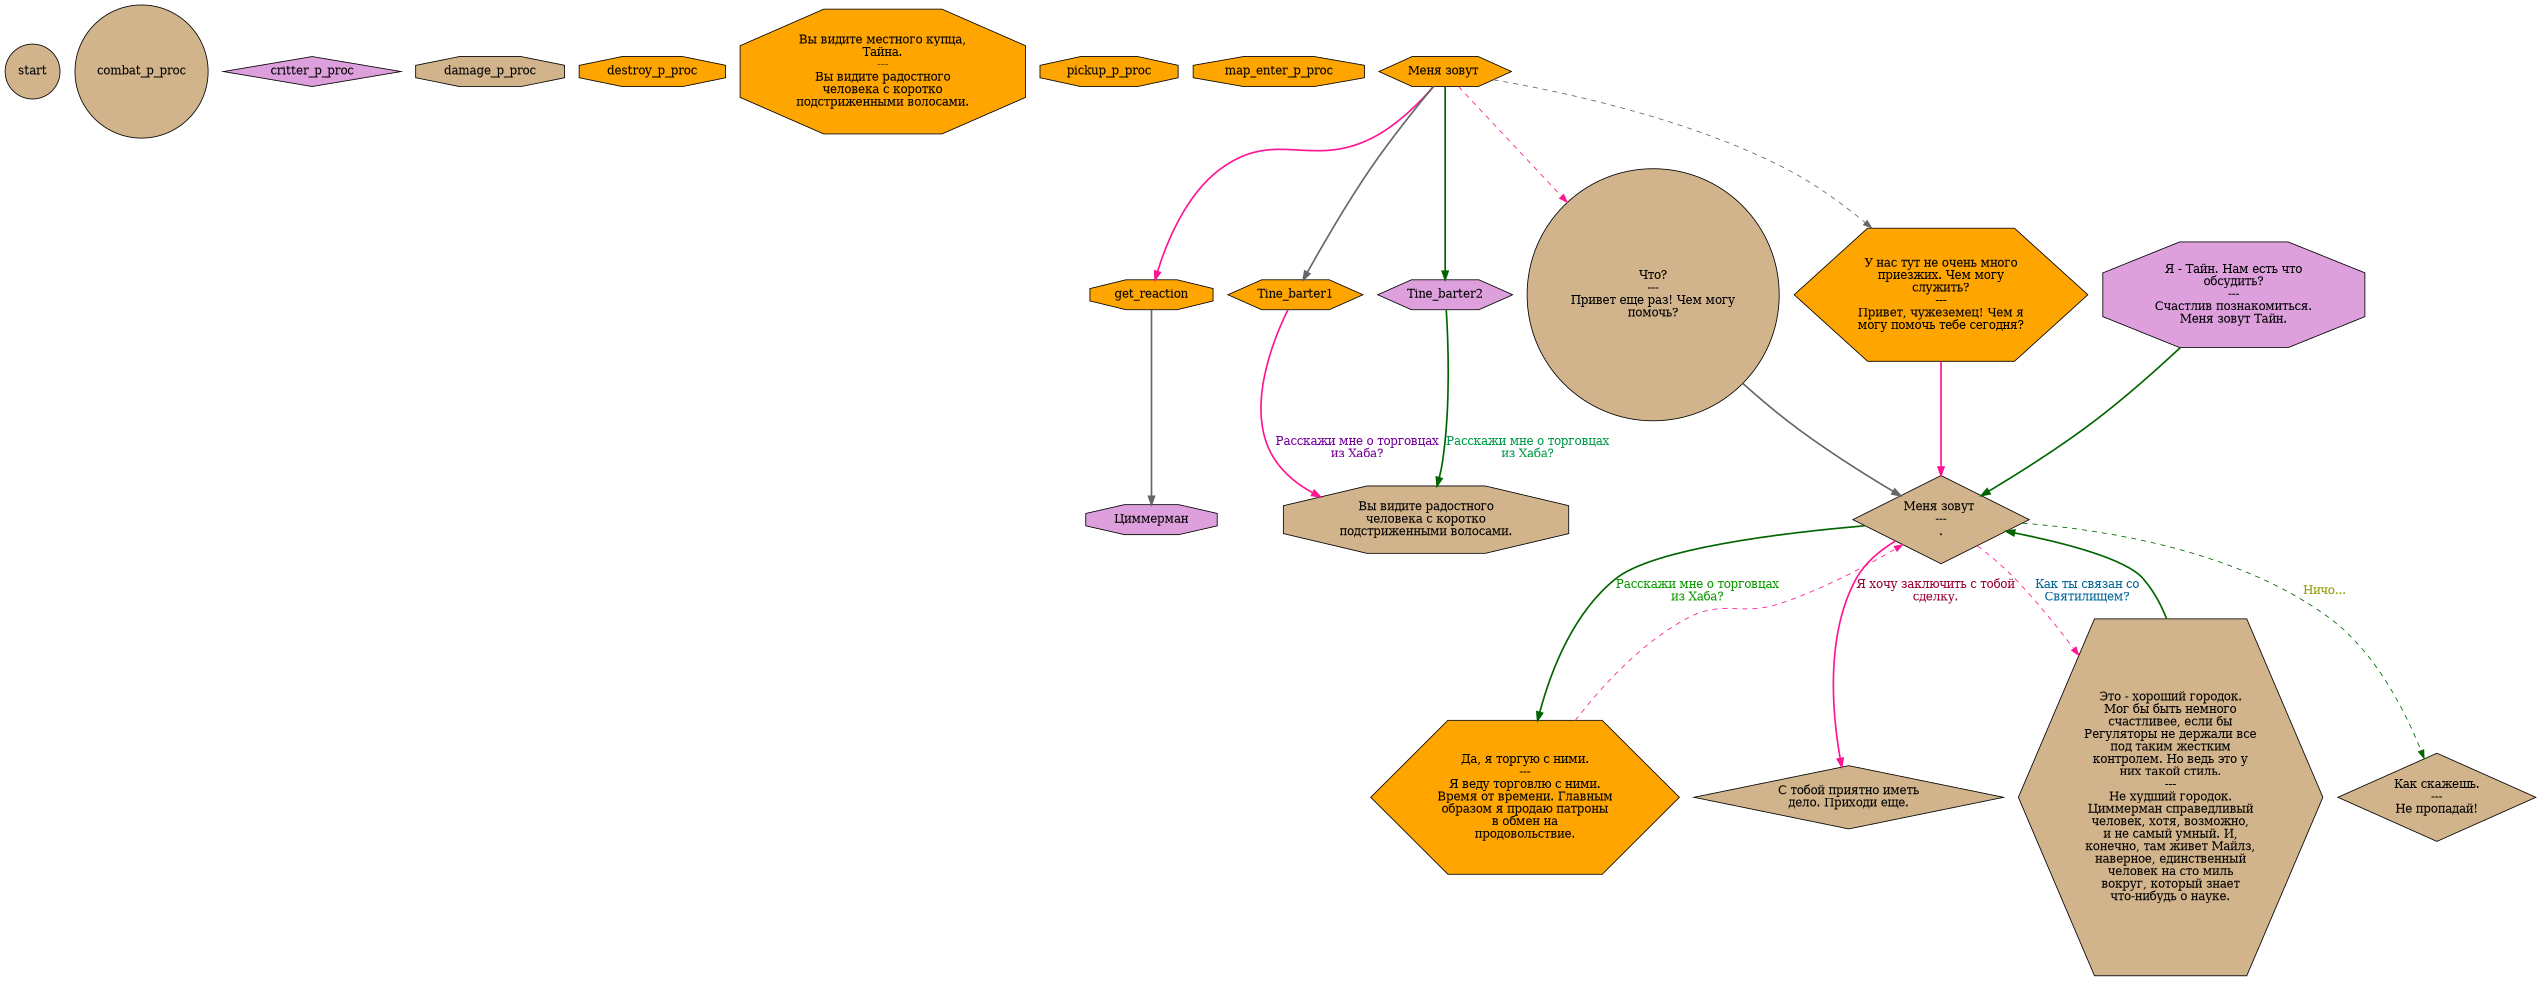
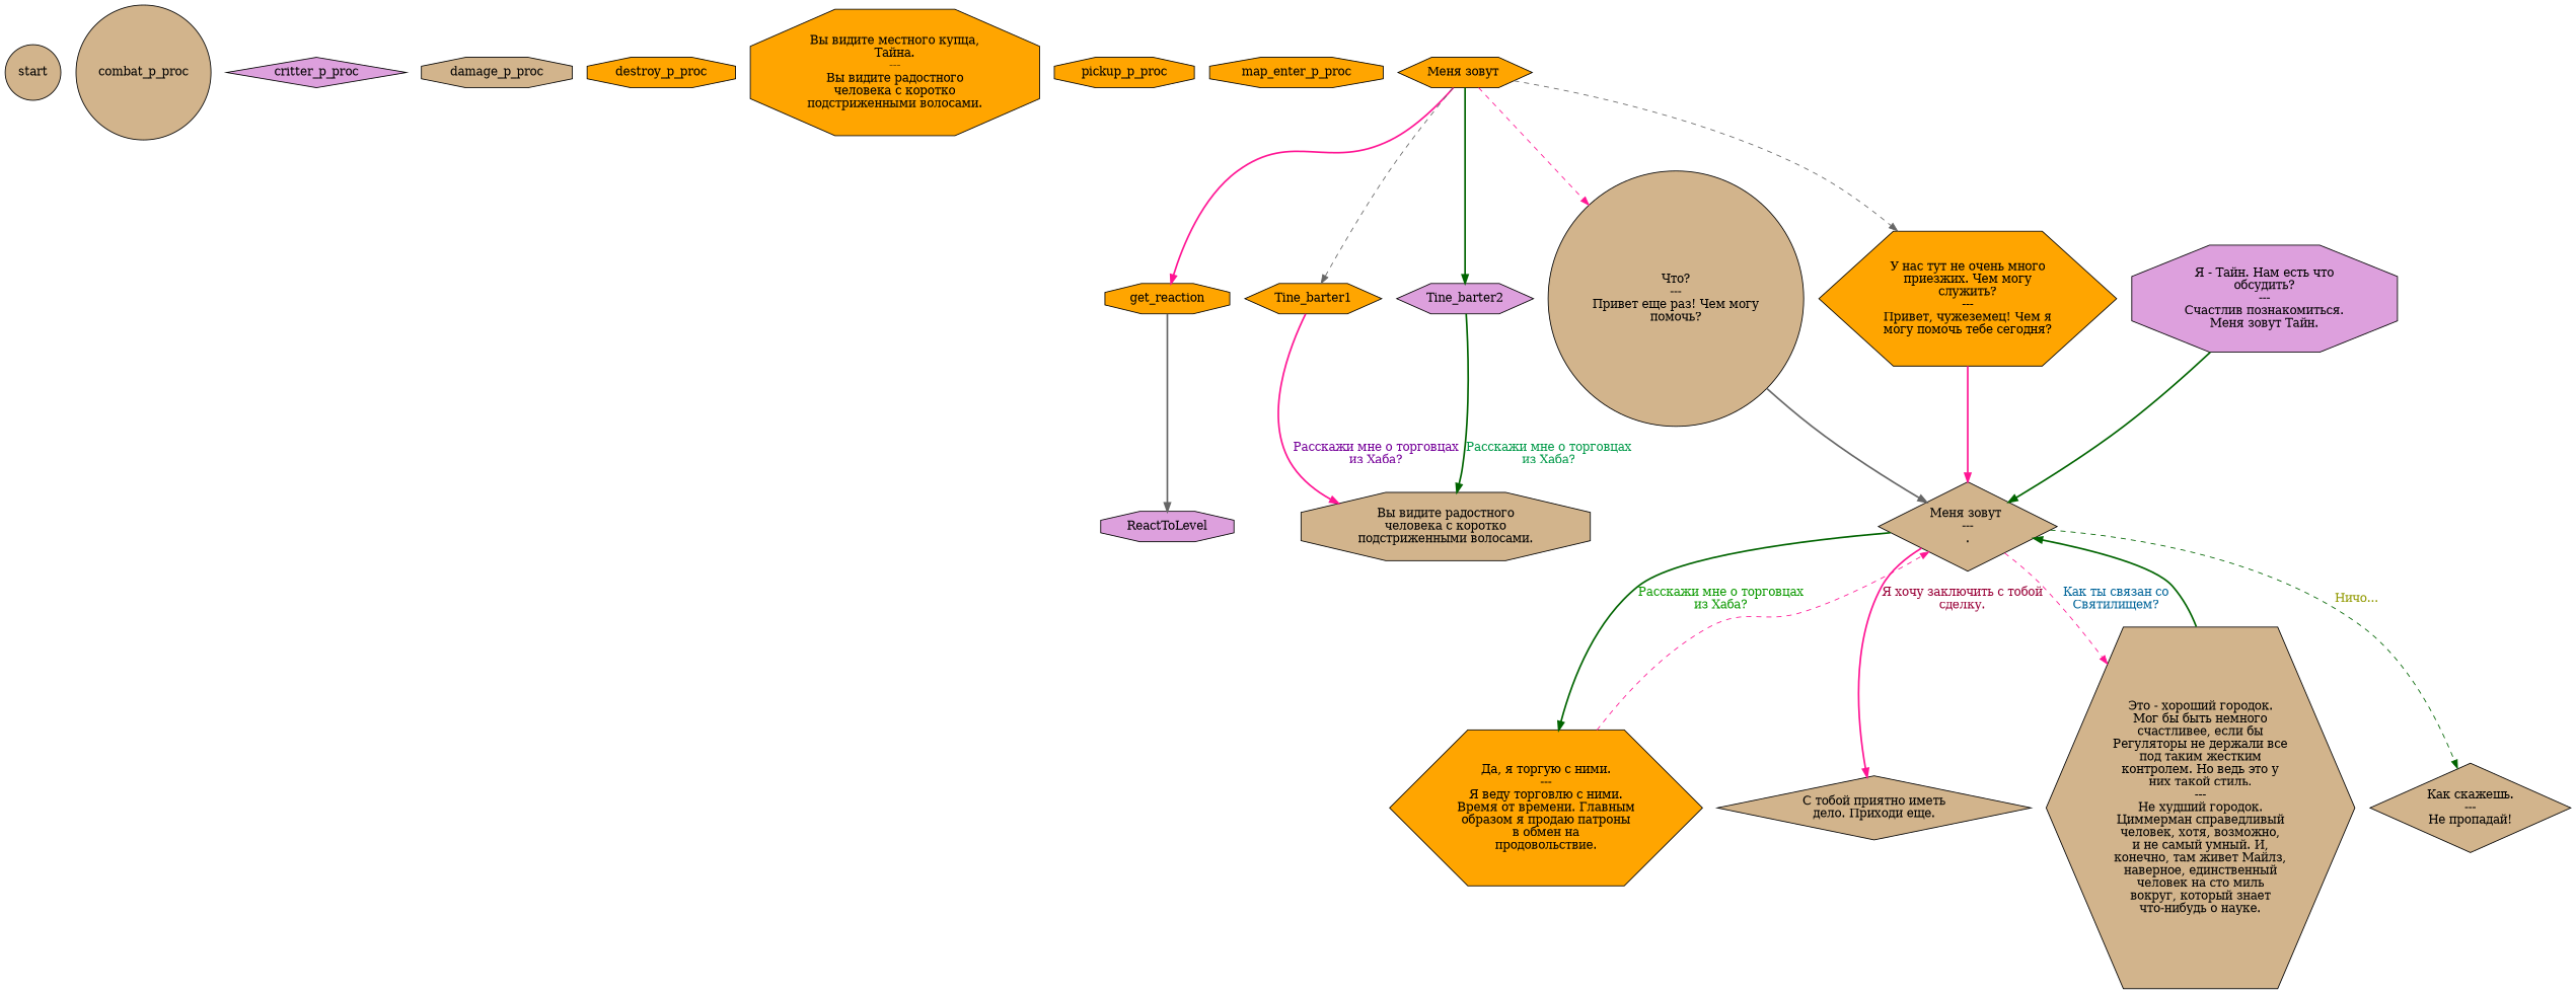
  digraph {
    node [color="#000000" fillcolor=tan shape=octagon style=filled]
    edge [color=deeppink style=bold]
    start [shape=circle]
    combat_p_proc [shape=circle]
    critter_p_proc [fillcolor=plum shape=diamond]
    damage_p_proc
    destroy_p_proc [fillcolor=orange]
    n6 [fillcolor=orange label="Вы видите местного купца,\nТайна.\n---\nВы видите радостного\nчеловека с коротко\nподстриженными волосами."]
    pickup_p_proc [fillcolor=orange]
    map_enter_p_proc [fillcolor=orange]
    n9 [fillcolor=orange label="Меня зовут " shape=hexagon]
    get_reaction [fillcolor=orange]
    Tine_barter1 [fillcolor=orange shape=hexagon]
    Tine_barter2 [fillcolor=plum shape=hexagon]
    n13 [label="Что?\n---\nПривет еще раз! Чем могу\nпомочь?" shape=circle]
    n14 [fillcolor=orange label="У нас тут не очень много\nприезжих. Чем могу\nслужить?\n---\nПривет, чужеземец! Чем я\nмогу помочь тебе сегодня?" shape=hexagon]
-   ReactToLevel [fillcolor=plum label="Циммерман"]
+   ReactToLevel [fillcolor=plum]
    n16 [label="Вы видите радостного\nчеловека с коротко\nподстриженными волосами."]
    n17 [label="Меня зовут \n---\n." shape=diamond]
    n18 [fillcolor=orange label="Да, я торгую с ними.\n---\nЯ веду торговлю с ними.\nВремя от времени. Главным\nобразом я продаю патроны\nв обмен на\nпродовольствие." shape=hexagon]
    n19 [label="С тобой приятно иметь\nдело. Приходи еще." shape=diamond]
    n20 [label="Это - хороший городок.\nМог бы быть немного\nсчастливее, если бы\nРегуляторы не держали все\nпод таким жестким\nконтролем. Но ведь это у\nних такой стиль.\n---\nНе худший городок.\nЦиммерман справедливый\nчеловек, хотя, возможно,\nи не самый умный. И,\nконечно, там живет Майлз,\nнаверное, единственный\nчеловек на сто миль\nвокруг, который знает\nчто-нибудь о науке." shape=hexagon]
    n21 [label="Как скажешь.\n---\nНе пропадай!" shape=diamond]
    n22 [fillcolor=plum label="Я - Тайн. Нам есть что\nобсудить?\n---\nСчастлив познакомиться.\nМеня зовут Тайн."]
    n9 -> get_reaction
-   n9 -> Tine_barter1 [color=gray40]
+   n9 -> Tine_barter1 [color=gray40 style=dashed]
    n9 -> Tine_barter2 [color=darkgreen]
    n9 -> n13 [style=dashed]
    n9 -> n14 [color=gray40 style=dashed]
    get_reaction -> ReactToLevel [color=gray40]
    Tine_barter1 -> n16 [fontcolor="#750099" label="Расскажи мне о торговцах\nиз Хаба?"]
    Tine_barter2 -> n16 [color=darkgreen fontcolor="#009948" label="Расскажи мне о торговцах\nиз Хаба?"]
    n13 -> n17 [color=gray40]
    n14 -> n17
    n17 -> n18 [color=darkgreen fontcolor="#0B9900" label="Расскажи мне о торговцах\nиз Хаба?"]
    n17 -> n19 [fontcolor="#990037" label="Я хочу заключить с тобой\nсделку."]
    n17 -> n20 [fontcolor="#006499" label="Как ты связан со\nСвятилищем?" style=dashed]
    n17 -> n21 [color=darkgreen fontcolor="#919900" label="Ничо..." style=dashed]
    n18 -> n17 [style=dashed]
    n20 -> n17 [color=darkgreen]
    n22 -> n17 [color=darkgreen]
  }
